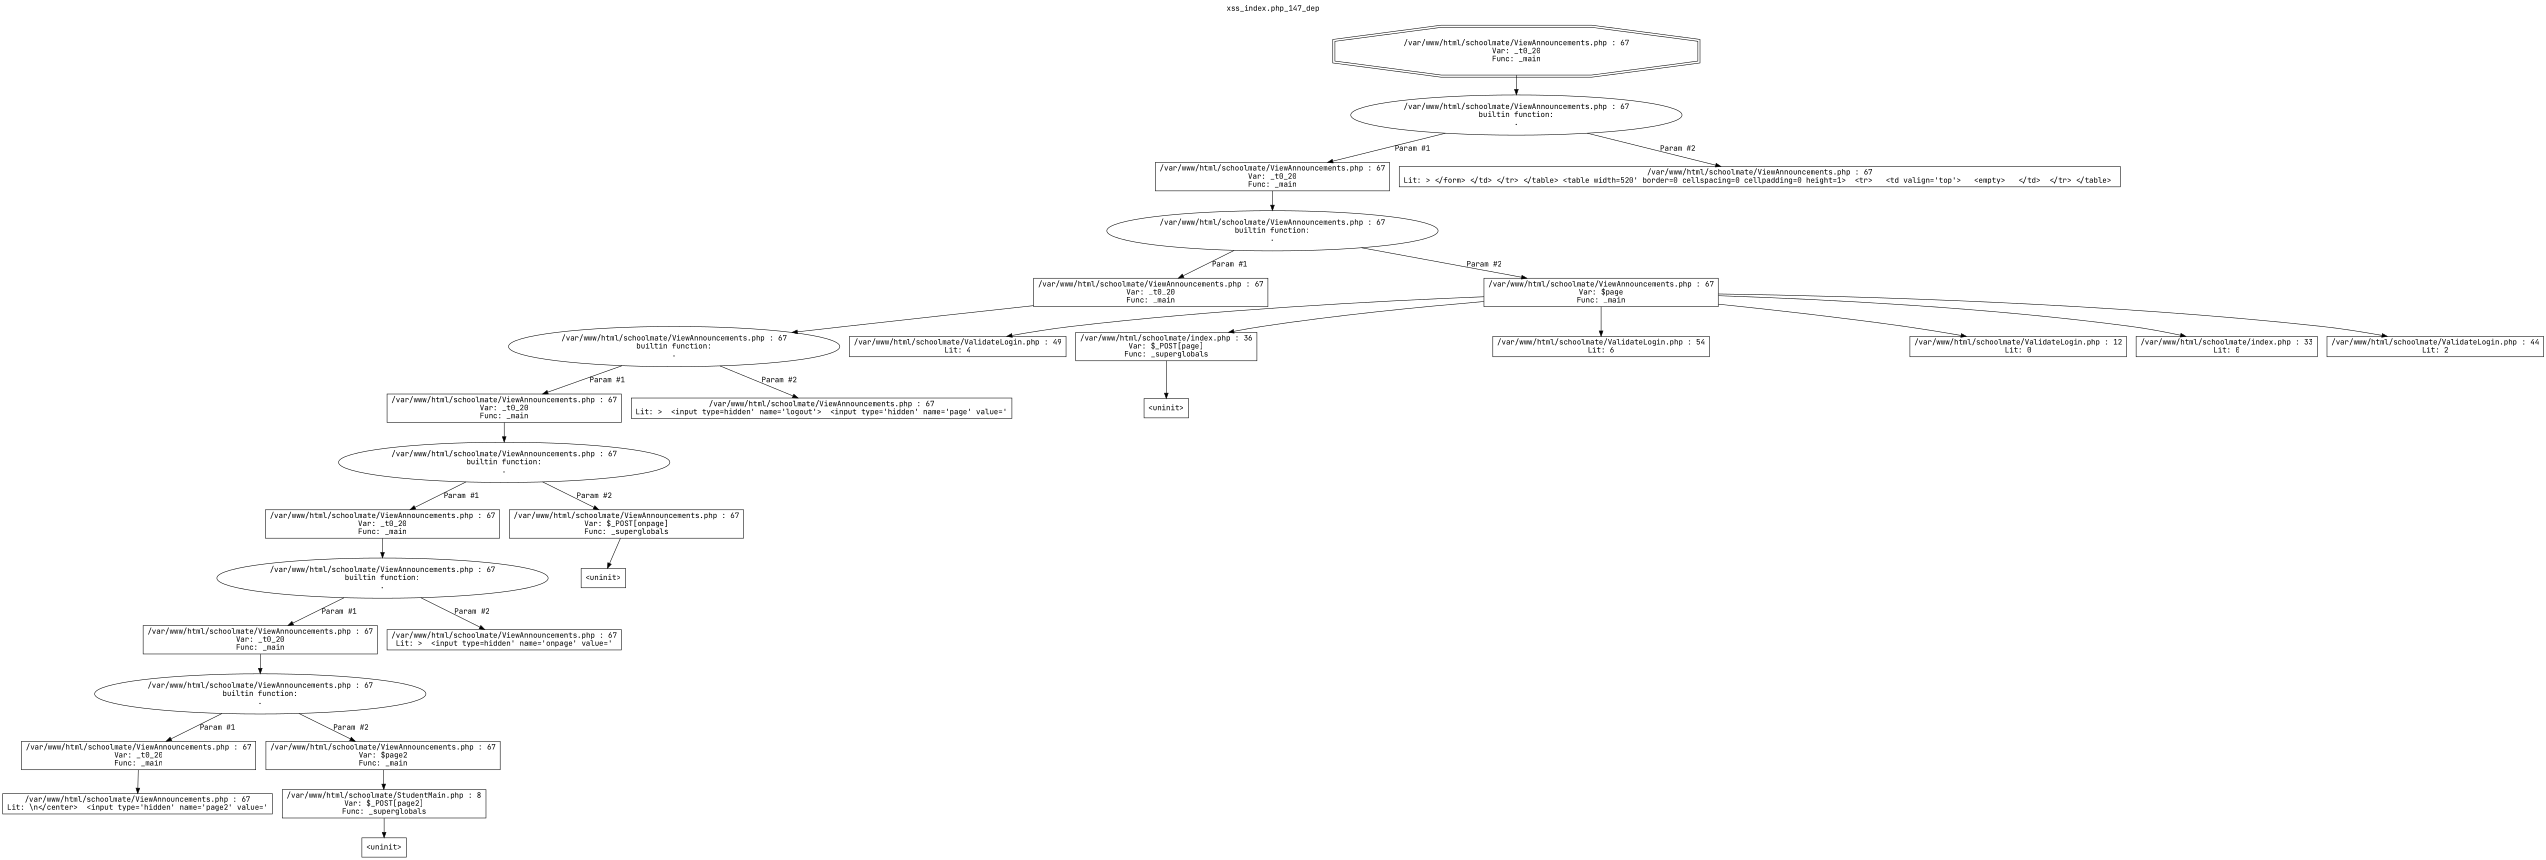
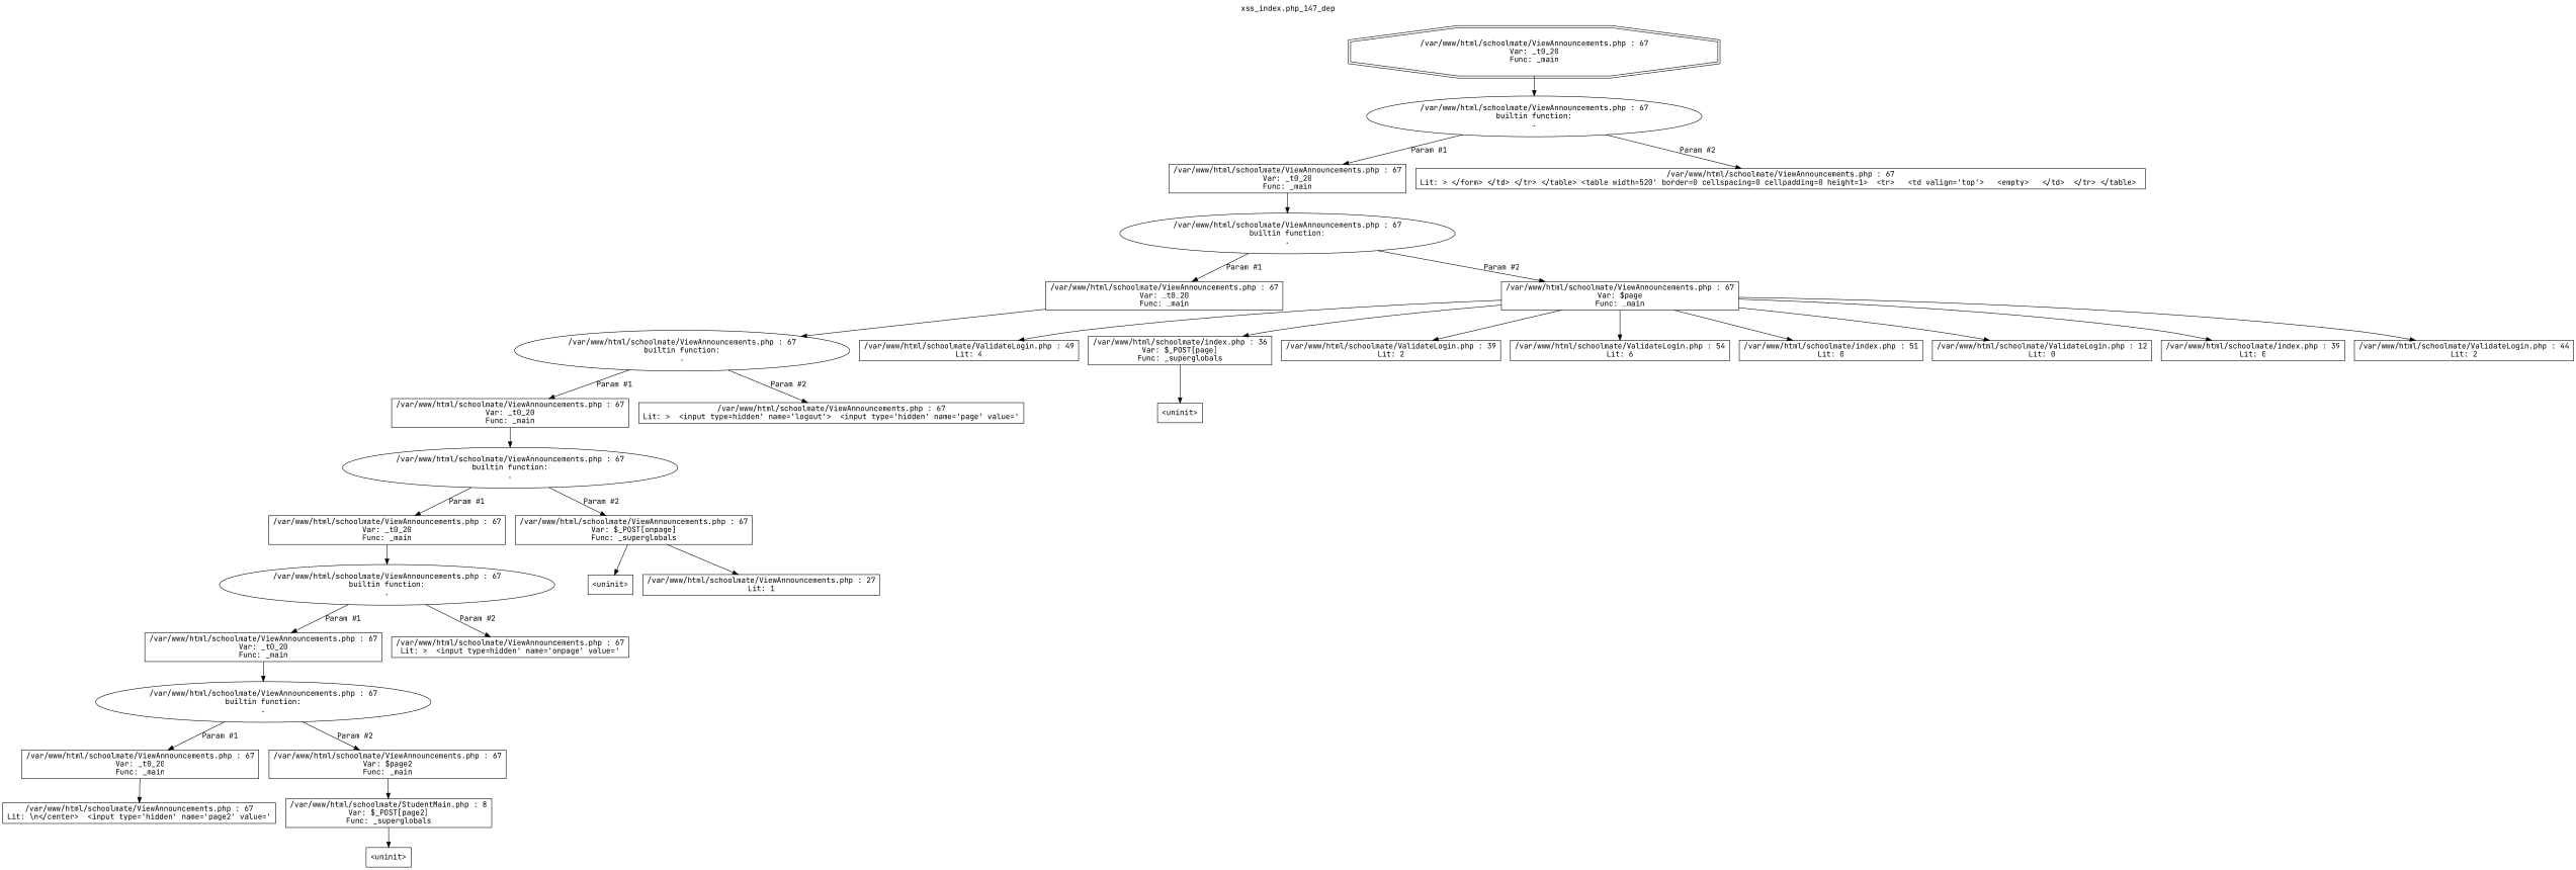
  digraph {
    fontname="JetBrains Mono"
    label="xss_index.php_147_dep"
    labelloc=t
    node [fontname="JetBrains Mono" shape=box]
    edge [fontname="JetBrains Mono"]
    n1 [label="/var/www/html/schoolmate/ViewAnnouncements.php : 67\nVar: _t0_20\nFunc: _main\n" shape=doubleoctagon]
    n2 [label="/var/www/html/schoolmate/ViewAnnouncements.php : 67\nbuiltin function:\n.\n" shape=ellipse]
    n3 [label="/var/www/html/schoolmate/ViewAnnouncements.php : 67\nVar: _t0_20\nFunc: _main\n"]
    n4 [label="/var/www/html/schoolmate/ViewAnnouncements.php : 67\nLit: > </form> </td> </tr> </table> <table width=520' border=0 cellspacing=0 cellpadding=0 height=1>  <tr>   <td valign='top'>   <empty>   </td>  </tr> </table> \n"]
    n5 [label="/var/www/html/schoolmate/ViewAnnouncements.php : 67\nbuiltin function:\n.\n" shape=ellipse]
    n6 [label="/var/www/html/schoolmate/ViewAnnouncements.php : 67\nVar: _t0_20\nFunc: _main\n"]
    n7 [label="/var/www/html/schoolmate/ViewAnnouncements.php : 67\nVar: $page\nFunc: _main\n"]
    n8 [label="/var/www/html/schoolmate/ViewAnnouncements.php : 67\nbuiltin function:\n.\n" shape=ellipse]
    n9 [label="/var/www/html/schoolmate/ValidateLogin.php : 49\nLit: 4\n"]
    n10 [label="/var/www/html/schoolmate/index.php : 36\nVar: $_POST[page]\nFunc: _superglobals\n"]
+   n11 [label="/var/www/html/schoolmate/ValidateLogin.php : 39\nLit: 2\n"]
    n12 [label="/var/www/html/schoolmate/ValidateLogin.php : 54\nLit: 6\n"]
+   n13 [label="/var/www/html/schoolmate/index.php : 51\nLit: 0\n"]
    n14 [label="/var/www/html/schoolmate/ValidateLogin.php : 12\nLit: 0\n"]
-   n15 [label="/var/www/html/schoolmate/index.php : 33\nLit: 0\n"]
+   n15 [label="/var/www/html/schoolmate/index.php : 39\nLit: 0\n"]
    n16 [label="/var/www/html/schoolmate/ValidateLogin.php : 44\nLit: 2\n"]
    n17 [label="/var/www/html/schoolmate/ViewAnnouncements.php : 67\nVar: _t0_20\nFunc: _main\n"]
    n18 [label="/var/www/html/schoolmate/ViewAnnouncements.php : 67\nLit: >  <input type=hidden' name='logout'>  <input type='hidden' name='page' value='\n"]
    n19 [label="/var/www/html/schoolmate/ViewAnnouncements.php : 67\nbuiltin function:\n.\n" shape=ellipse]
    n20 [label="/var/www/html/schoolmate/ViewAnnouncements.php : 67\nVar: _t0_20\nFunc: _main\n"]
    n21 [label="/var/www/html/schoolmate/ViewAnnouncements.php : 67\nVar: $_POST[onpage]\nFunc: _superglobals\n"]
    n22 [label="/var/www/html/schoolmate/ViewAnnouncements.php : 67\nbuiltin function:\n.\n" shape=ellipse]
    n23 [label="<uninit>"]
+   n24 [label="/var/www/html/schoolmate/ViewAnnouncements.php : 27\nLit: 1\n"]
    n25 [label="/var/www/html/schoolmate/ViewAnnouncements.php : 67\nVar: _t0_20\nFunc: _main\n"]
    n26 [label="/var/www/html/schoolmate/ViewAnnouncements.php : 67\nLit: >  <input type=hidden' name='onpage' value='\n"]
    n27 [label="/var/www/html/schoolmate/ViewAnnouncements.php : 67\nbuiltin function:\n.\n" shape=ellipse]
    n28 [label="/var/www/html/schoolmate/ViewAnnouncements.php : 67\nVar: _t0_20\nFunc: _main\n"]
    n29 [label="/var/www/html/schoolmate/ViewAnnouncements.php : 67\nVar: $page2\nFunc: _main\n"]
    n30 [label="/var/www/html/schoolmate/ViewAnnouncements.php : 67\nLit: \\n</center>  <input type='hidden' name='page2' value='\n"]
    n31 [label="/var/www/html/schoolmate/StudentMain.php : 8\nVar: $_POST[page2]\nFunc: _superglobals\n"]
    n32 [label="<uninit>"]
    n33 [label="<uninit>"]
    n1 -> n2
    n2 -> n3 [label="Param #1"]
    n2 -> n4 [label="Param #2"]
    n3 -> n5
    n5 -> n6 [label="Param #1"]
    n5 -> n7 [label="Param #2"]
    n6 -> n8
    n7 -> n9
    n7 -> n10
+   n7 -> n11
    n7 -> n12
+   n7 -> n13
    n7 -> n14
    n7 -> n15
    n7 -> n16
    n8 -> n17 [label="Param #1"]
    n8 -> n18 [label="Param #2"]
    n10 -> n33
    n17 -> n19
    n19 -> n20 [label="Param #1"]
    n19 -> n21 [label="Param #2"]
    n20 -> n22
    n21 -> n23
+   n21 -> n24
    n22 -> n25 [label="Param #1"]
    n22 -> n26 [label="Param #2"]
    n25 -> n27
    n27 -> n28 [label="Param #1"]
    n27 -> n29 [label="Param #2"]
    n28 -> n30
    n29 -> n31
    n31 -> n32
  }
